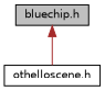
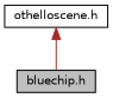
  digraph {
    node [color=black fontname=Helvetica fontsize=10 shape=record style=filled]
    n1 [fillcolor=grey75 fontcolor=black height=0.2 label="bluechip.h" width=0.4]
    n2 [fillcolor=white height=0.2 label="othelloscene.h" width=0.4]
-   n1 -> n2 [color=brown dir=back fontname=Helvetica fontsize=10 labelfontname=Helvetica labelfontsize=10 style=solid]
+   n2 -> n1 [color=brown dir=back fontname=Helvetica fontsize=10 labelfontname=Helvetica labelfontsize=10 style=solid]
  }
